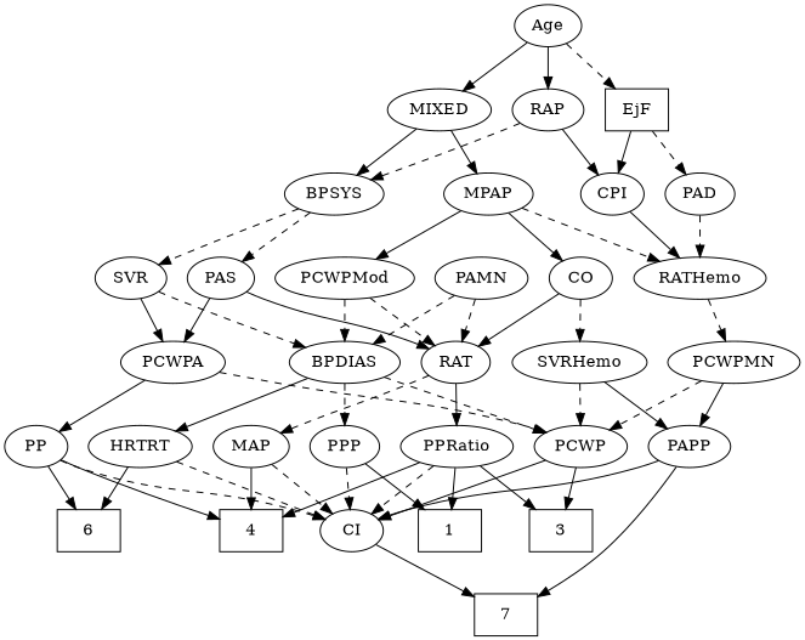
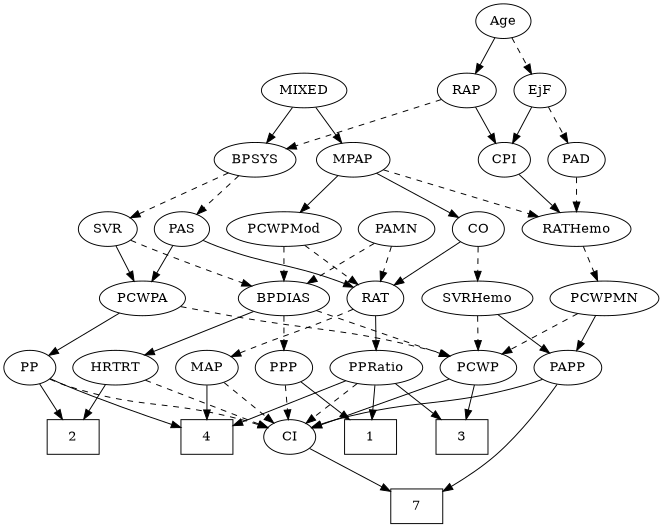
  strict digraph {
    edge [style=solid]
    1 [height=0.5 shape=box width=0.75]
-   2 [height=0.5 shape=box width=0.75 label=6]
+   2 [height=0.5 shape=box width=0.75]
    3 [height=0.5 shape=box width=0.75]
    4 [height=0.5 shape=box width=0.75]
    n5 [height=0.5 label=7 shape=box width=0.75]
    Age [height=0.5 width=0.75]
-   EjF [height=0.5 width=0.75 shape=box]
+   EjF [height=0.5 width=0.75]
    RAP [height=0.5 width=0.77632]
    MIXED [height=0.5 width=1.1193]
    PAD [height=0.5 width=0.79437]
    CPI [height=0.5 width=0.75]
    BPSYS [height=0.5 width=1.0471]
    MPAP [height=0.5 width=0.97491]
    RATHemo [height=0.5 width=1.3721]
    PAS [height=0.5 width=0.75]
    SVR [height=0.5 width=0.77632]
    PCWPMod [height=0.5 width=1.4443]
    CO [height=0.5 width=0.75]
    PCWPMN [height=0.5 width=1.3902]
    RAT [height=0.5 width=0.75827]
    BPDIAS [height=0.5 width=1.1735]
    PAMN [height=0.5 width=1.011]
    PCWPA [height=0.5 width=1.1555]
    SVRHemo [height=0.5 width=1.3902]
    MAP [height=0.5 width=0.84854]
    PPRatio [height=0.5 width=1.1013]
    PCWP [height=0.5 width=0.97491]
    PAPP [height=0.5 width=0.88464]
    PPP [height=0.5 width=0.75]
    HRTRT [height=0.5 width=1.1013]
    PP [height=0.5 width=0.75]
    CI [height=0.5 width=0.75]
    Age -> EjF [style=dashed]
    Age -> RAP
-   Age -> MIXED
    EjF -> PAD [style=dashed]
    EjF -> CPI
    RAP -> CPI
    RAP -> BPSYS [style=dashed]
    MIXED -> BPSYS
    MIXED -> MPAP
    PAD -> RATHemo [style=dashed]
    CPI -> RATHemo
    BPSYS -> PAS [style=dashed]
    BPSYS -> SVR [style=dashed]
    MPAP -> RATHemo [style=dashed]
    MPAP -> PCWPMod
    MPAP -> CO
    RATHemo -> PCWPMN [style=dashed]
    PAS -> RAT
    PAS -> PCWPA
    SVR -> BPDIAS [style=dashed]
    SVR -> PCWPA
    PCWPMod -> RAT [style=dashed]
    PCWPMod -> BPDIAS [style=dashed]
    CO -> RAT
    CO -> SVRHemo [style=dashed]
    PCWPMN -> PCWP [style=dashed]
    PCWPMN -> PAPP
    RAT -> MAP [style=dashed]
    RAT -> PPRatio
    BPDIAS -> PCWP [style=dashed]
    BPDIAS -> PPP [style=dashed]
    BPDIAS -> HRTRT
    PAMN -> RAT [style=dashed]
    PAMN -> BPDIAS [style=dashed]
    PCWPA -> PCWP [style=dashed]
    PCWPA -> PP
    SVRHemo -> PCWP [style=dashed]
    SVRHemo -> PAPP
    MAP -> 4
    MAP -> CI [style=dashed]
    PPRatio -> 1
    PPRatio -> 3
    PPRatio -> 4
    PPRatio -> CI [style=dashed]
    PCWP -> 3
    PCWP -> CI
    PAPP -> n5
    PAPP -> CI
    PPP -> 1
    PPP -> CI [style=dashed]
    HRTRT -> 2
    HRTRT -> CI [style=dashed]
    PP -> 2
    PP -> 4
    PP -> CI [style=dashed]
    CI -> n5
  }
